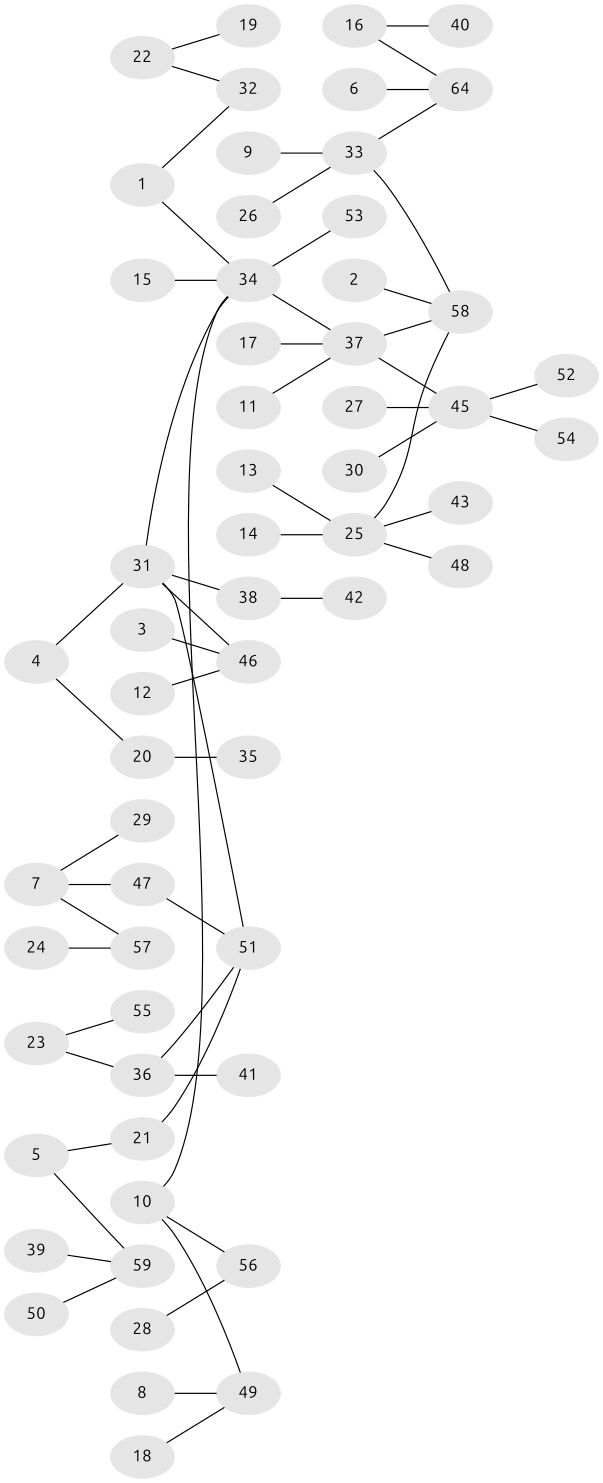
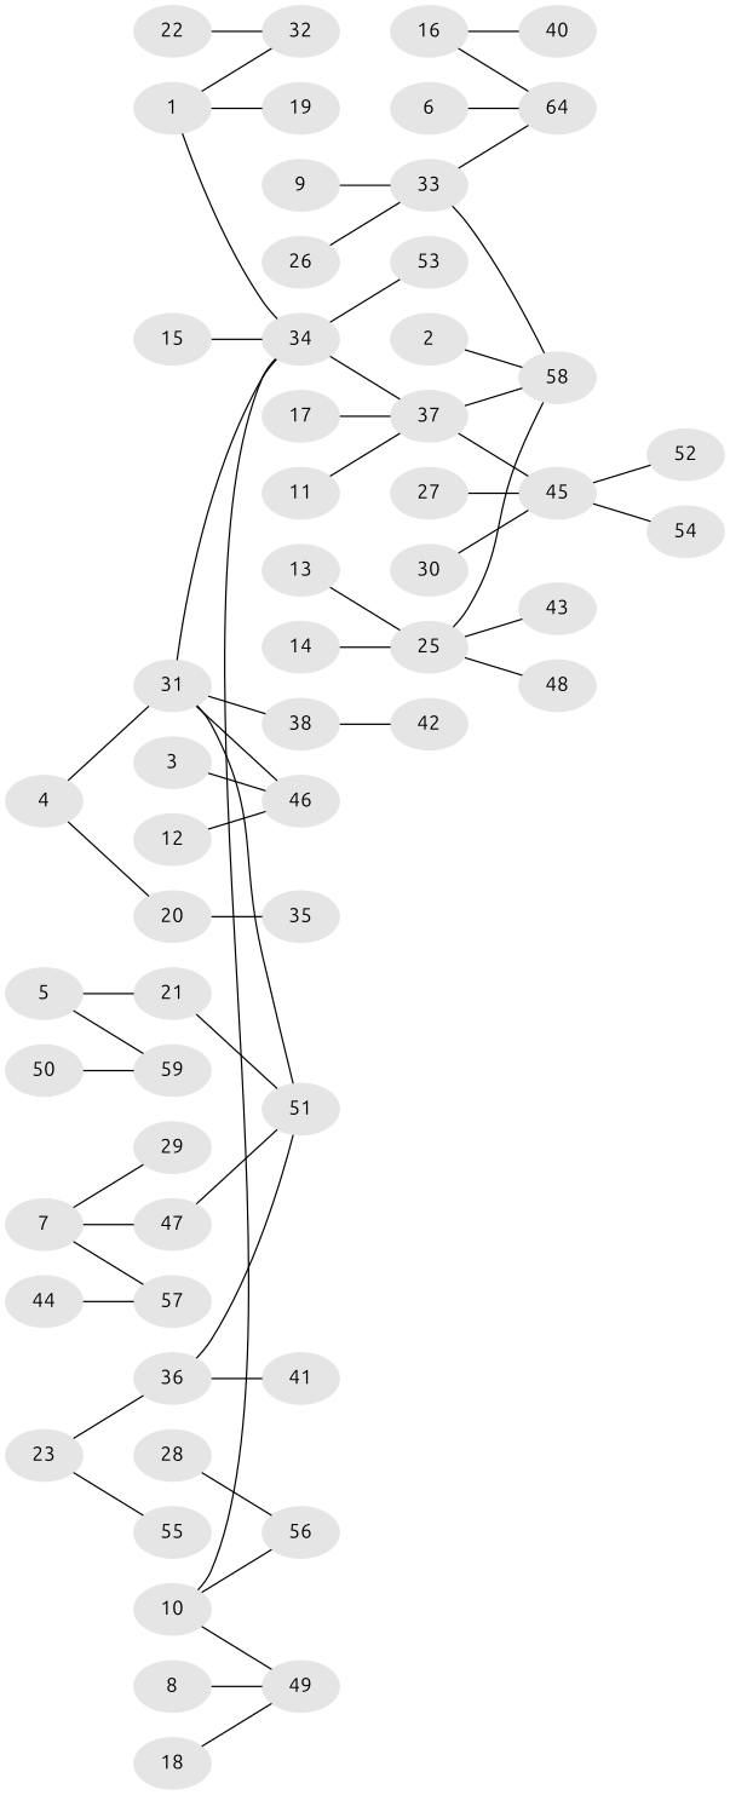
  graph {
    fontname=Ubuntu
    rankdir=LR
    node [color=gray90 fontname=Ubuntu style=filled]
    edge [fontname=Ubuntu weight=1.0]
    1
    19
    32
    34
    37
    53
    2
    58
    3
    46
    4
    20
    31
    35
    51
    38
    5
    21
    59
    n20 [label=64]
    6
    7
    29
    47
    57
    8
    49
    9
    33
    10
    56
    11
    45
    12
    13
    25
    43
    48
    14
    15
    16
    40
    17
    18
    22
    23
    36
    55
    41
-   24
+   24 [label=44]
    26
    27
    52
    54
    28
    30
    42
-   39
    50
-   22 -- 19
+   1 -- 19
    1 -- 32
    1 -- 34
    34 -- 37
    34 -- 53
    37 -- 58
    37 -- 45
    2 -- 58
    3 -- 46
    4 -- 20
    4 -- 31
    20 -- 35
    31 -- 34
    31 -- 46
    31 -- 51
    31 -- 38
    38 -- 42
    5 -- 21
    5 -- 59
    21 -- 51
    6 -- n20
    7 -- 29
    7 -- 47
    7 -- 57
    47 -- 51
    8 -- 49
    9 -- 33
    33 -- 58
    33 -- n20
    10 -- 34
    10 -- 49
    10 -- 56
    11 -- 37
    45 -- 52
    45 -- 54
    12 -- 46
    13 -- 25
    25 -- 58
    25 -- 43
    25 -- 48
    14 -- 25
    15 -- 34
    16 -- n20
    16 -- 40
    17 -- 37
    18 -- 49
    22 -- 32
    23 -- 36
    23 -- 55
    36 -- 51
    36 -- 41
    24 -- 57
    26 -- 33
    27 -- 45
    28 -- 56
    30 -- 45
-   39 -- 59
    50 -- 59
  }
